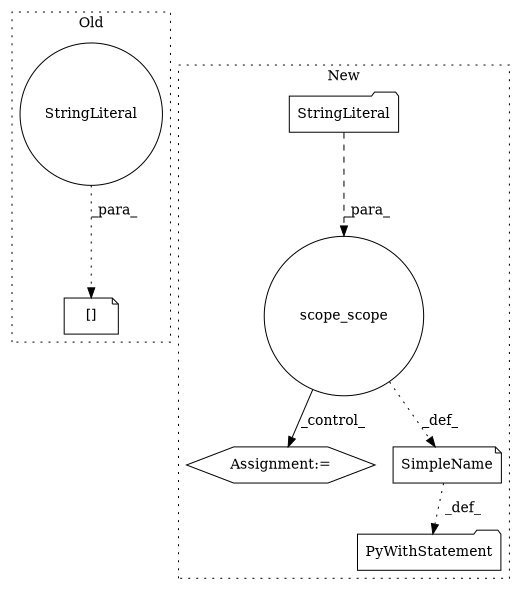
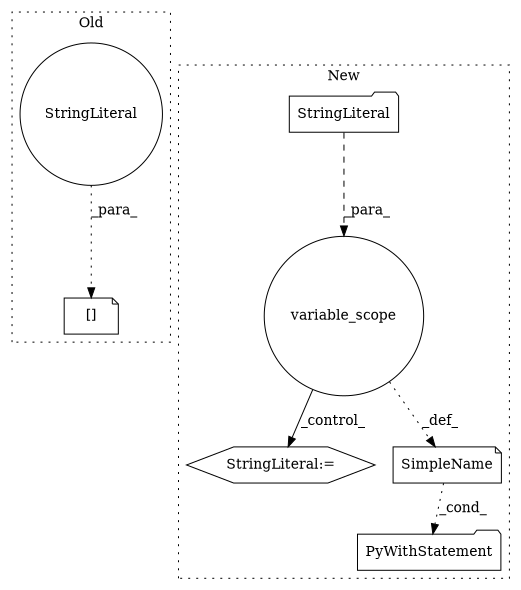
  digraph {
    node [a=45 shape=note]
    edge [style=dotted]
    n1 [a=2 l="7,1" label="[]" s="2865,2881"]
    n2 [l=9 label=StringLiteral s=2872 shape=circle]
-   n3 [a=32 l="15,1" label=scope_scope s="2450,2472" shape=circle]
+   n3 [a=32 l="15,1" label=variable_scope s="2450,2472" shape=circle]
    n4 [a=104 l="10,2" label=PyWithStatement s="2429,2473" shape=folder]
-   n5 [a=7 l=1 label="Assignment:=" s=2607 shape=hexagon]
+   n5 [a=7 l=1 label="StringLiteral:=" s=2607 shape=hexagon]
    n6 [a=42 label=SimpleName]
    n7 [l=7 label=StringLiteral s=2465 shape=folder]
    subgraph cluster_1 {
      label=Old
      style=dotted
      n1
      n2
    }
    subgraph cluster_2 {
      label=New
      style=dotted
      n3
      n4
      n5
      n6
      n7
    }
    n2 -> n1 [label=_para_]
    n3 -> n5 [label=_control_ style=solid]
    n3 -> n6 [label=_def_]
-   n6 -> n4 [label=_def_]
+   n6 -> n4 [label=_cond_]
    n7 -> n3 [label=_para_ style=dashed]
  }
